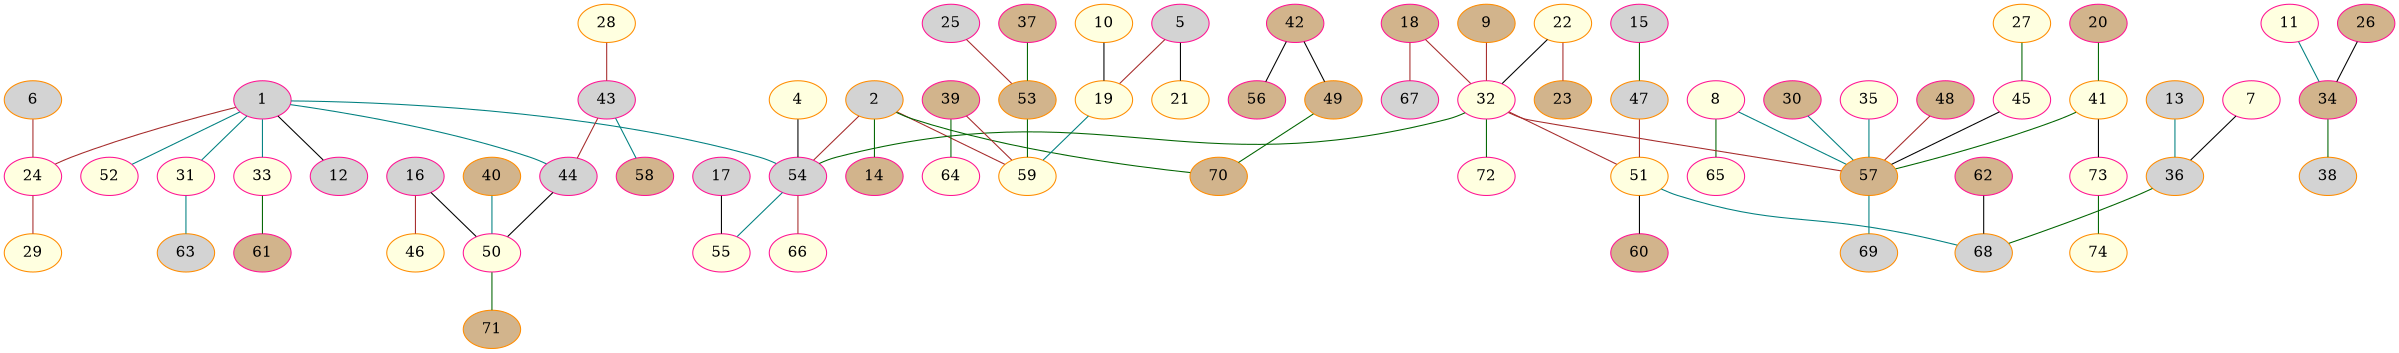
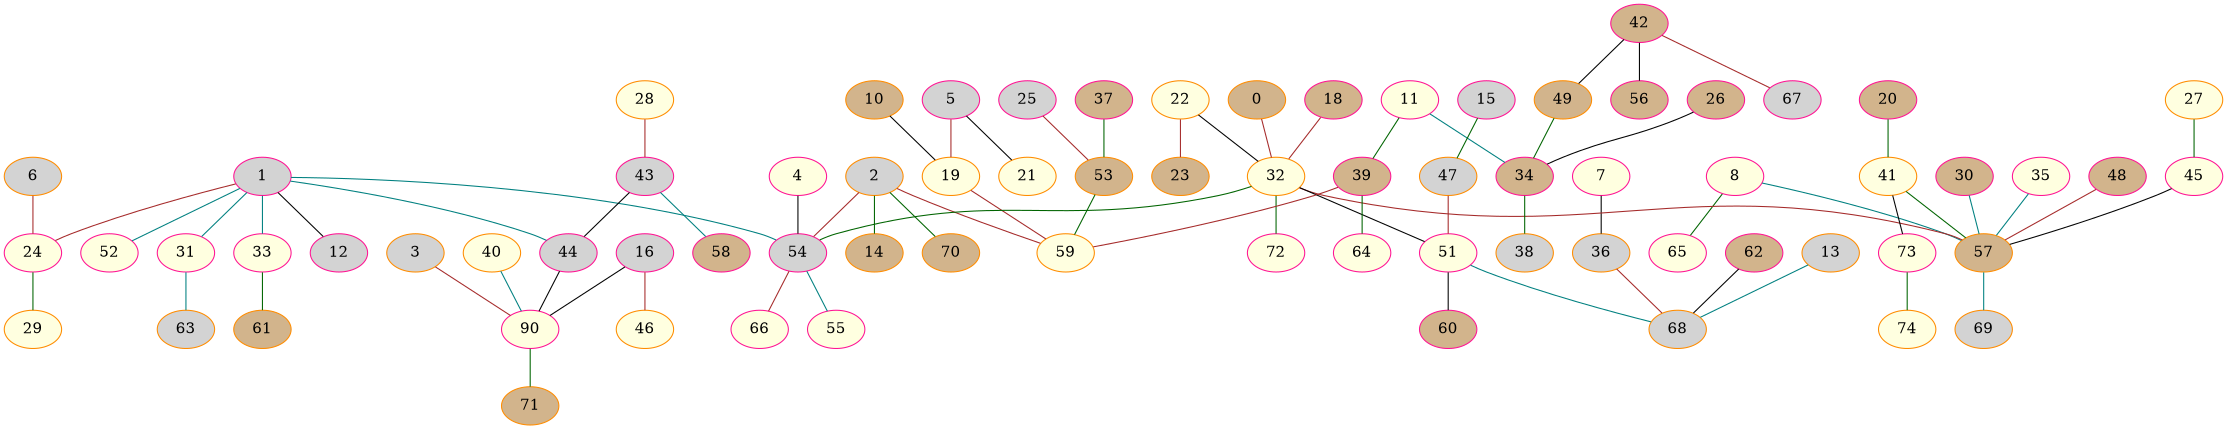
  graph {
    node [color=deeppink fillcolor=lightyellow style=filled]
    edge [color=darkgreen weight=1.0]
    1 [fillcolor=lightgrey]
    12 [fillcolor=lightgrey]
    24
    31
    33
    44 [fillcolor=lightgrey]
    52
    54 [fillcolor=lightgrey]
    29 [color=darkorange]
    63 [color=darkorange fillcolor=lightgrey]
-   61 [fillcolor=tan]
-   50
+   61 [color=darkorange fillcolor=tan]
+   50 [label=90]
    55
    66
    2 [color=darkorange fillcolor=lightgrey]
-   14 [fillcolor=tan]
+   14 [color=darkorange fillcolor=tan]
    59 [color=darkorange]
    70 [color=darkorange fillcolor=tan]
+   3 [color=darkorange fillcolor=lightgrey]
    71 [color=darkorange fillcolor=tan]
-   4 [color=darkorange]
+   4
    5 [fillcolor=lightgrey]
    19 [color=darkorange]
    21 [color=darkorange]
    6 [color=darkorange fillcolor=lightgrey]
    36 [color=darkorange fillcolor=lightgrey]
    7
    68 [color=darkorange fillcolor=lightgrey]
    57 [color=darkorange fillcolor=tan]
    8
    65
    69 [color=darkorange fillcolor=lightgrey]
-   9 [color=darkorange fillcolor=tan]
-   32
-   51 [color=darkorange]
+   9 [color=darkorange fillcolor=tan label=0]
+   32 [color=darkorange]
+   51
    72
-   10 [color=darkorange]
+   10 [color=darkorange fillcolor=tan]
    34 [fillcolor=tan]
    11
    39 [fillcolor=tan]
    38 [color=darkorange fillcolor=lightgrey]
    64
    13 [color=darkorange fillcolor=lightgrey]
    15 [fillcolor=lightgrey]
    47 [color=darkorange fillcolor=lightgrey]
    16 [fillcolor=lightgrey]
    46 [color=darkorange]
-   17 [fillcolor=lightgrey]
    18 [fillcolor=tan]
    20 [fillcolor=tan]
    41 [color=darkorange]
    73
    22 [color=darkorange]
    23 [color=darkorange fillcolor=tan]
    25 [fillcolor=lightgrey]
    53 [color=darkorange fillcolor=tan]
    26 [fillcolor=tan]
    27 [color=darkorange]
    45
    28 [color=darkorange]
    43 [fillcolor=lightgrey]
    58 [fillcolor=tan]
    30 [fillcolor=tan]
    60 [fillcolor=tan]
    35
    37 [fillcolor=tan]
-   40 [color=darkorange fillcolor=tan]
+   40 [color=darkorange]
    74 [color=darkorange]
    42 [fillcolor=tan]
    49 [color=darkorange fillcolor=tan]
    56 [fillcolor=tan]
    67 [fillcolor=lightgrey]
    48 [fillcolor=tan]
    62 [fillcolor=tan]
    1 -- 12 [color=black]
    1 -- 24 [color=brown]
    1 -- 31 [color=teal]
    1 -- 33 [color=teal]
    1 -- 44 [color=teal]
    1 -- 52 [color=teal]
    1 -- 54 [color=teal]
-   24 -- 29 [color=brown]
+   24 -- 29
    31 -- 63 [color=teal]
    33 -- 61
    44 -- 50 [color=black]
    54 -- 55 [color=teal]
    54 -- 66 [color=brown]
    50 -- 71
    2 -- 54 [color=brown]
    2 -- 14
    2 -- 59 [color=brown]
    2 -- 70
+   3 -- 50 [color=brown]
    4 -- 54 [color=black]
    5 -- 19 [color=brown]
    5 -- 21 [color=black]
-   19 -- 59 [color=teal]
+   19 -- 59 [color=brown]
    6 -- 24 [color=brown]
-   36 -- 68
+   36 -- 68 [color=brown]
    7 -- 36 [color=black]
    57 -- 69 [color=teal]
    8 -- 57 [color=teal]
    8 -- 65
    9 -- 32 [color=brown]
    32 -- 54
    32 -- 57 [color=brown]
-   32 -- 51 [color=brown]
+   32 -- 51 [color=black]
    32 -- 72
    51 -- 68 [color=teal]
    51 -- 60 [color=black]
    10 -- 19 [color=black]
    34 -- 38
    11 -- 34 [color=teal]
+   11 -- 39
    39 -- 59 [color=brown]
    39 -- 64
-   13 -- 36 [color=teal]
+   13 -- 68 [color=teal]
    15 -- 47
    47 -- 51 [color=brown]
    16 -- 50 [color=black]
    16 -- 46 [color=brown]
-   17 -- 55 [color=black]
    18 -- 32 [color=brown]
    20 -- 41
    41 -- 57
    41 -- 73 [color=black]
    73 -- 74
    22 -- 32 [color=black]
    22 -- 23 [color=brown]
    25 -- 53 [color=brown]
    53 -- 59
    26 -- 34 [color=black]
    27 -- 45
    45 -- 57 [color=black]
    28 -- 43 [color=brown]
-   43 -- 44 [color=brown]
+   43 -- 44 [color=black]
    43 -- 58 [color=teal]
    30 -- 57 [color=teal]
    35 -- 57 [color=teal]
    37 -- 53
    40 -- 50 [color=teal]
    42 -- 49 [color=black]
    42 -- 56 [color=black]
-   18 -- 67 [color=brown]
-   49 -- 70
+   42 -- 67 [color=brown]
+   49 -- 34
    48 -- 57 [color=brown]
    62 -- 68 [color=black]
  }
